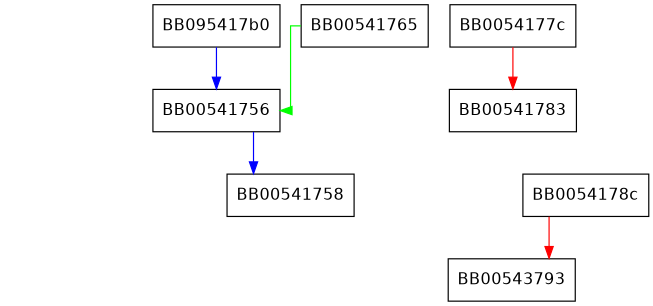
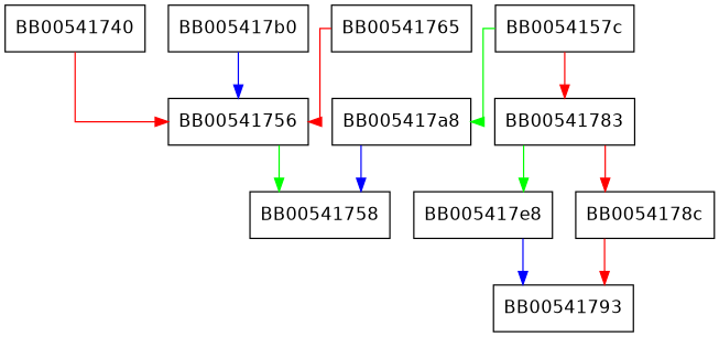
  digraph {
    fontname="DejaVu Sans"
    splines=ortho
    node [fontname="DejaVu Sans" shape=box]
    edge [color=red fontname="DejaVu Sans"]
+   BB00541740
    BB00541756
    BB00541758
-   BB005417b0 [label=BB095417b0]
+   BB005417b0
    BB00541765
-   BB0054177c
+   BB0054177c [label=BB0054157c]
+   BB005417a8
    BB00541783
+   BB005417e8
    BB0054178c
-   BB00541793 [label=BB00543793]
-   BB00541756 -> BB00541758 [color=blue]
+   BB00541793
+   BB00541740 -> BB00541756
+   BB00541756 -> BB00541758 [color=green]
    BB005417b0 -> BB00541756 [color=blue]
-   BB00541765 -> BB00541756 [color=green]
+   BB00541765 -> BB00541756
+   BB0054177c -> BB005417a8 [color=green]
    BB0054177c -> BB00541783
+   BB005417a8 -> BB00541758 [color=blue]
+   BB00541783 -> BB005417e8 [color=green]
+   BB00541783 -> BB0054178c
+   BB005417e8 -> BB00541793 [color=blue]
    BB0054178c -> BB00541793
  }
